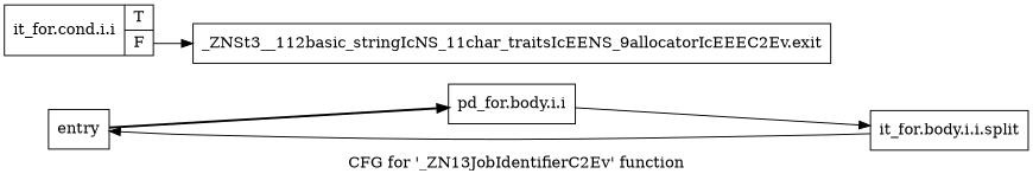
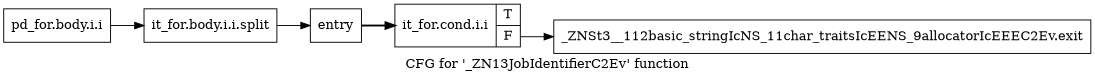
  digraph {
    label="CFG for '_ZN13JobIdentifierC2Ev' function"
    rankdir=LR
    node [shape=record]
    edge [style=solid]
    n1 [label="{entry}"]
    n2 [label="{it_for.cond.i.i|{<s0>T|<s1>F}}"]
    n3 [label="{_ZNSt3__112basic_stringIcNS_11char_traitsIcEENS_9allocatorIcEEEC2Ev.exit}"]
    n4 [label="{pd_for.body.i.i}"]
    n5 [label="{it_for.body.i.i.split}"]
-   n1 -> n4 [style=bold]
+   n1 -> n2 [style=bold]
    n2 -> n3 [tailport=s1]
    n4 -> n5
    n5 -> n1
  }
